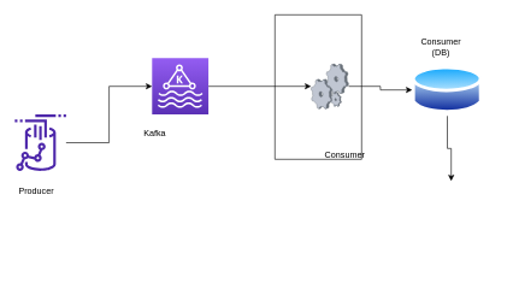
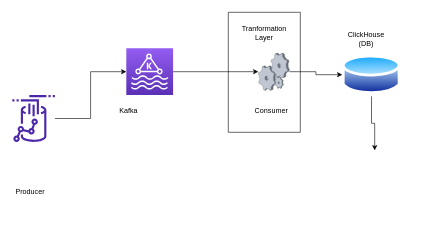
  <mxCell id="0" />
  <mxCell id="1" parent="0" />
  <mxCell id="2" style="edgeStyle=orthogonalEdgeStyle;rounded=0;orthogonalLoop=1;jettySize=auto;html=1;" edge="1" parent="1" source="3" target="7"><mxGeometry relative="1" as="geometry" /></mxCell>
  <mxCell id="3" value="" style="sketch=0;points=[[0,0,0],[0.25,0,0],[0.5,0,0],[0.75,0,0],[1,0,0],[0,1,0],[0.25,1,0],[0.5,1,0],[0.75,1,0],[1,1,0],[0,0.25,0],[0,0.5,0],[0,0.75,0],[1,0.25,0],[1,0.5,0],[1,0.75,0]];outlineConnect=0;fontColor=#232F3E;gradientColor=#945DF2;gradientDirection=north;fillColor=#5A30B5;strokeColor=#ffffff;dashed=0;verticalLabelPosition=bottom;verticalAlign=top;align=center;html=1;fontSize=12;fontStyle=0;aspect=fixed;shape=mxgraph.aws4.resourceIcon;resIcon=mxgraph.aws4.managed_streaming_for_kafka;" vertex="1" parent="1"><mxGeometry x="210" y="80" width="78" height="78" as="geometry" /></mxCell>
  <mxCell id="4" style="edgeStyle=orthogonalEdgeStyle;rounded=0;orthogonalLoop=1;jettySize=auto;html=1;" edge="1" parent="1" source="5" target="3"><mxGeometry relative="1" as="geometry" /></mxCell>
  <mxCell id="5" value="" style="sketch=0;outlineConnect=0;fontColor=#232F3E;gradientColor=none;fillColor=#4D27AA;strokeColor=none;dashed=0;verticalLabelPosition=bottom;verticalAlign=top;align=center;html=1;fontSize=12;fontStyle=0;aspect=fixed;pointerEvents=1;shape=mxgraph.aws4.redshift_streaming_ingestion;" vertex="1" parent="1"><mxGeometry x="20" y="158" width="71" height="78" as="geometry" /></mxCell>
  <mxCell id="6" style="edgeStyle=orthogonalEdgeStyle;rounded=0;orthogonalLoop=1;jettySize=auto;html=1;entryX=0;entryY=0.5;entryDx=0;entryDy=0;" edge="1" parent="1" source="7" target="12"><mxGeometry relative="1" as="geometry" /></mxCell>
  <mxCell id="7" value="" style="verticalLabelPosition=bottom;sketch=0;aspect=fixed;html=1;verticalAlign=top;strokeColor=none;align=center;outlineConnect=0;shape=mxgraph.citrix.process;" vertex="1" parent="1"><mxGeometry x="430" y="88" width="52" height="62" as="geometry" /></mxCell>
  <mxCell id="8" value="Kafka" style="text;strokeColor=none;align=center;fillColor=none;html=1;verticalAlign=middle;whiteSpace=wrap;rounded=0;" vertex="1" parent="1"><mxGeometry x="184" y="170" width="60" height="30" as="geometry" /></mxCell>
- <mxCell id="9" value="Producer" style="text;strokeColor=none;align=center;fillColor=none;html=1;verticalAlign=middle;whiteSpace=wrap;rounded=0;" vertex="1" parent="1"><mxGeometry x="20" y="250" width="60" height="30" as="geometry" /></mxCell>
- <mxCell id="10" value="Consumer" style="text;strokeColor=none;align=center;fillColor=none;html=1;verticalAlign=middle;whiteSpace=wrap;rounded=0;" vertex="1" parent="1"><mxGeometry x="447" y="200" width="60" height="30" as="geometry" /></mxCell>
+ <mxCell id="9" value="Producer" style="text;strokeColor=none;align=center;fillColor=none;html=1;verticalAlign=middle;whiteSpace=wrap;rounded=0;" vertex="1" parent="1"><mxGeometry x="20" y="305" width="60" height="30" as="geometry" /></mxCell>
+ <mxCell id="10" value="Consumer" style="text;strokeColor=none;align=center;fillColor=none;html=1;verticalAlign=middle;whiteSpace=wrap;rounded=0;" vertex="1" parent="1"><mxGeometry x="422" y="170" width="60" height="30" as="geometry" /></mxCell>
  <mxCell id="11" style="edgeStyle=orthogonalEdgeStyle;rounded=0;orthogonalLoop=1;jettySize=auto;html=1;entryX=0.5;entryY=0;entryDx=0;entryDy=0;" edge="1" parent="1" source="12" target="14"><mxGeometry relative="1" as="geometry" /></mxCell>
  <mxCell id="12" value="" style="image;aspect=fixed;perimeter=ellipsePerimeter;html=1;align=center;shadow=0;dashed=0;spacingTop=3;image=img/lib/active_directory/database.svg;" vertex="1" parent="1"><mxGeometry x="570" y="88" width="97.3" height="72" as="geometry" /></mxCell>
- <mxCell id="13" value="Consumer (DB)" style="text;strokeColor=none;align=center;fillColor=none;html=1;verticalAlign=middle;whiteSpace=wrap;rounded=0;" vertex="1" parent="1"><mxGeometry x="580" y="50" width="60" height="30" as="geometry" /></mxCell>
+ <mxCell id="13" value="ClickHouse (DB)" style="text;strokeColor=none;align=center;fillColor=none;html=1;verticalAlign=middle;whiteSpace=wrap;rounded=0;" vertex="1" parent="1"><mxGeometry x="580" y="50" width="60" height="30" as="geometry" /></mxCell>
  <mxCell id="14" value="" style="shape=image;html=1;verticalAlign=top;verticalLabelPosition=bottom;labelBackgroundColor=#ffffff;imageAspect=0;aspect=fixed;image=https://cdn3.iconfinder.com/data/icons/fintech-icon/128/11_Data_Visualization-128.png" vertex="1" parent="1"><mxGeometry x="560" y="250" width="128" height="128" as="geometry" /></mxCell>
  <mxCell id="15" value="" style="endArrow=none;html=1;rounded=0;" edge="1" parent="1"><mxGeometry width="50" height="50" relative="1" as="geometry"><mxPoint x="380" y="220" as="sourcePoint" /><mxPoint x="380" y="20" as="targetPoint" /></mxGeometry></mxCell>
  <mxCell id="16" value="" style="endArrow=none;html=1;rounded=0;" edge="1" parent="1"><mxGeometry width="50" height="50" relative="1" as="geometry"><mxPoint x="380" y="220" as="sourcePoint" /><mxPoint x="500" y="220" as="targetPoint" /></mxGeometry></mxCell>
  <mxCell id="17" value="" style="endArrow=none;html=1;rounded=0;" edge="1" parent="1"><mxGeometry width="50" height="50" relative="1" as="geometry"><mxPoint x="380" y="20" as="sourcePoint" /><mxPoint x="500" y="20" as="targetPoint" /></mxGeometry></mxCell>
  <mxCell id="18" value="" style="endArrow=none;html=1;rounded=0;" edge="1" parent="1"><mxGeometry width="50" height="50" relative="1" as="geometry"><mxPoint x="500" y="220" as="sourcePoint" /><mxPoint x="500" y="20" as="targetPoint" /></mxGeometry></mxCell>
+ <mxCell id="19" value="Tranformation Layer" style="text;strokeColor=none;align=center;fillColor=none;html=1;verticalAlign=middle;whiteSpace=wrap;rounded=0;" vertex="1" parent="1"><mxGeometry x="410" y="40" width="60" height="30" as="geometry" /></mxCell>
